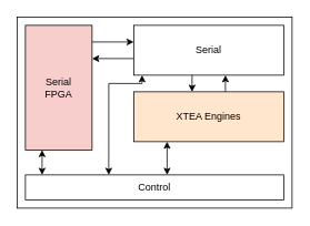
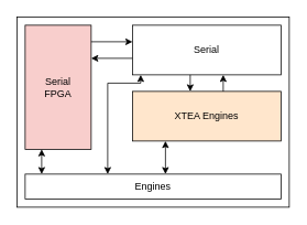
  <mxCell id="0" />
  <mxCell id="1" parent="0" />
  <mxCell id="2" value="" style="rounded=0;whiteSpace=wrap;html=1;" parent="1" vertex="1"><mxGeometry x="20" y="20" width="330" height="230" as="geometry" /></mxCell>
  <mxCell id="3" value="Serial&lt;br&gt;FPGA" style="rounded=0;whiteSpace=wrap;html=1;fillColor=#f8cecc;" parent="1" vertex="1"><mxGeometry x="30" y="30" width="80" height="150" as="geometry" /></mxCell>
  <mxCell id="4" value="Serial" style="rounded=0;whiteSpace=wrap;html=1;" parent="1" vertex="1"><mxGeometry x="160" y="30" width="180" height="60" as="geometry" /></mxCell>
  <mxCell id="5" value="XTEA Engines" style="rounded=0;whiteSpace=wrap;html=1;fillColor=#ffe6cc;" parent="1" vertex="1"><mxGeometry x="160" y="110" width="180" height="60" as="geometry" /></mxCell>
  <mxCell id="6" value="" style="endArrow=classic;html=1;rounded=0;" parent="1" edge="1"><mxGeometry width="50" height="50" relative="1" as="geometry"><mxPoint x="110" y="50" as="sourcePoint" /><mxPoint x="160" y="50" as="targetPoint" /></mxGeometry></mxCell>
  <mxCell id="7" value="" style="endArrow=classic;html=1;rounded=0;" parent="1" edge="1"><mxGeometry width="50" height="50" relative="1" as="geometry"><mxPoint x="160" y="70" as="sourcePoint" /><mxPoint x="110" y="70" as="targetPoint" /></mxGeometry></mxCell>
  <mxCell id="8" value="" style="endArrow=classic;html=1;rounded=0;" parent="1" edge="1"><mxGeometry width="50" height="50" relative="1" as="geometry"><mxPoint x="230" y="90" as="sourcePoint" /><mxPoint x="230" y="110" as="targetPoint" /></mxGeometry></mxCell>
  <mxCell id="9" value="" style="endArrow=classic;html=1;rounded=0;" parent="1" edge="1"><mxGeometry width="50" height="50" relative="1" as="geometry"><mxPoint x="270" y="110" as="sourcePoint" /><mxPoint x="270" y="90" as="targetPoint" /></mxGeometry></mxCell>
- <mxCell id="10" value="Control" style="rounded=0;whiteSpace=wrap;html=1;" parent="1" vertex="1"><mxGeometry x="30" y="210" width="310" height="30" as="geometry" /></mxCell>
+ <mxCell id="10" value="Engines" style="rounded=0;whiteSpace=wrap;html=1;" parent="1" vertex="1"><mxGeometry x="30" y="210" width="310" height="30" as="geometry" /></mxCell>
  <mxCell id="11" value="" style="endArrow=classic;html=1;rounded=0;entryX=0.25;entryY=1;entryDx=0;entryDy=0;startArrow=classic;startFill=1;endFill=1;" parent="1" target="3" edge="1"><mxGeometry width="50" height="50" relative="1" as="geometry"><mxPoint x="50" y="210" as="sourcePoint" /><mxPoint x="-40" y="140" as="targetPoint" /></mxGeometry></mxCell>
  <mxCell id="12" value="" style="endArrow=classic;html=1;rounded=0;edgeStyle=orthogonalEdgeStyle;startArrow=classic;startFill=1;endFill=1;" parent="1" edge="1"><mxGeometry width="50" height="50" relative="1" as="geometry"><mxPoint x="130" y="210" as="sourcePoint" /><mxPoint x="170" y="90" as="targetPoint" /><Array as="points"><mxPoint x="130" y="100" /><mxPoint x="170" y="100" /></Array></mxGeometry></mxCell>
  <mxCell id="13" value="" style="endArrow=classic;html=1;rounded=0;entryX=0.25;entryY=1;entryDx=0;entryDy=0;startArrow=classic;startFill=1;endFill=1;" parent="1" edge="1"><mxGeometry width="50" height="50" relative="1" as="geometry"><mxPoint x="200" y="210" as="sourcePoint" /><mxPoint x="200" y="170" as="targetPoint" /></mxGeometry></mxCell>
